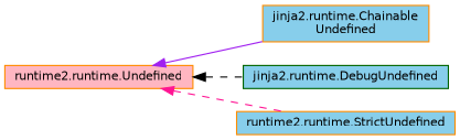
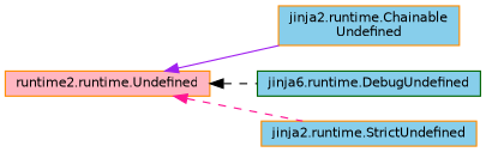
  digraph {
    rankdir=LR
    node [color=darkorange fillcolor=skyblue fontname=Helvetica fontsize=10 shape=record style=filled]
    edge [dir=back fontname=Helvetica fontsize=10 labelfontname=Helvetica labelfontsize=10 style=dashed]
    n1 [fillcolor=lightpink fontcolor=black height=0.2 label="runtime2.runtime.Undefined" width=0.4]
    n2 [height=0.2 label="jinja2.runtime.Chainable\lUndefined" width=0.4]
-   n3 [color=darkgreen height=0.2 label="jinja2.runtime.DebugUndefined" width=0.4]
-   n4 [height=0.2 label="runtime2.runtime.StrictUndefined" width=0.4]
+   n3 [color=darkgreen height=0.2 label="jinja6.runtime.DebugUndefined" width=0.4]
+   n4 [height=0.2 label="jinja2.runtime.StrictUndefined" width=0.4]
    n1 -> n2 [color=purple style=solid]
    n1 -> n3 [color=black]
    n1 -> n4 [color=deeppink]
  }
